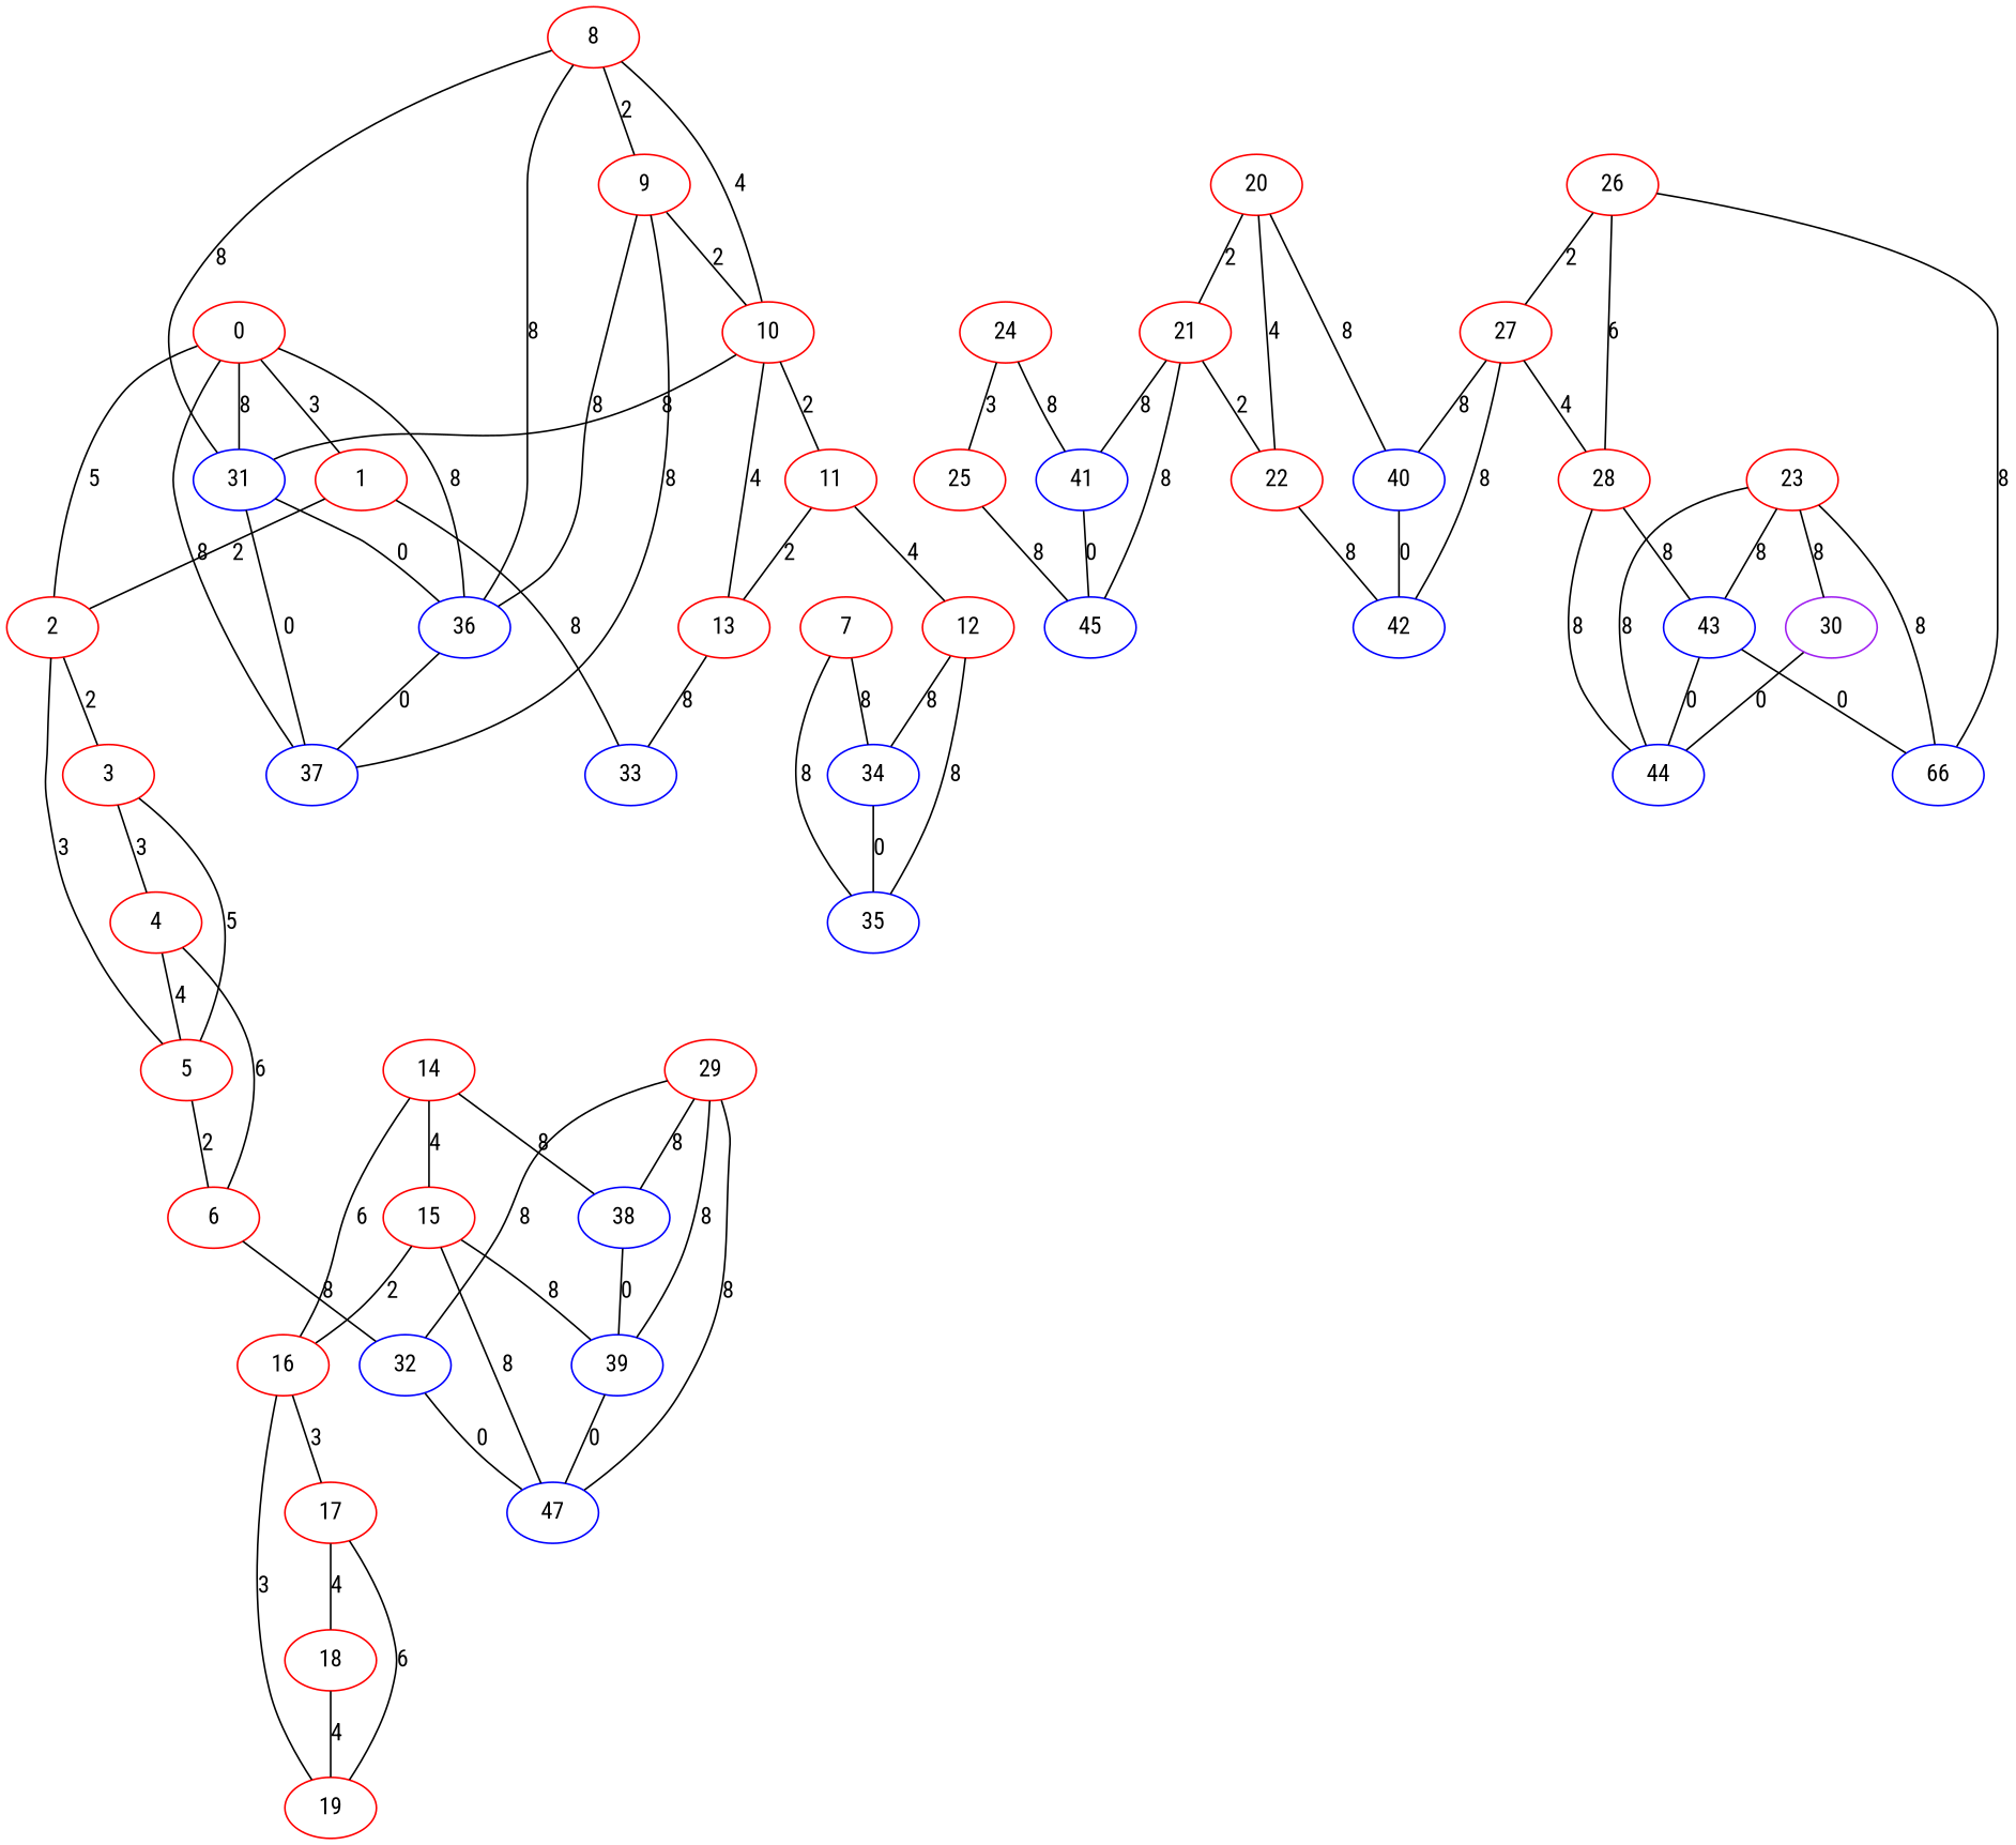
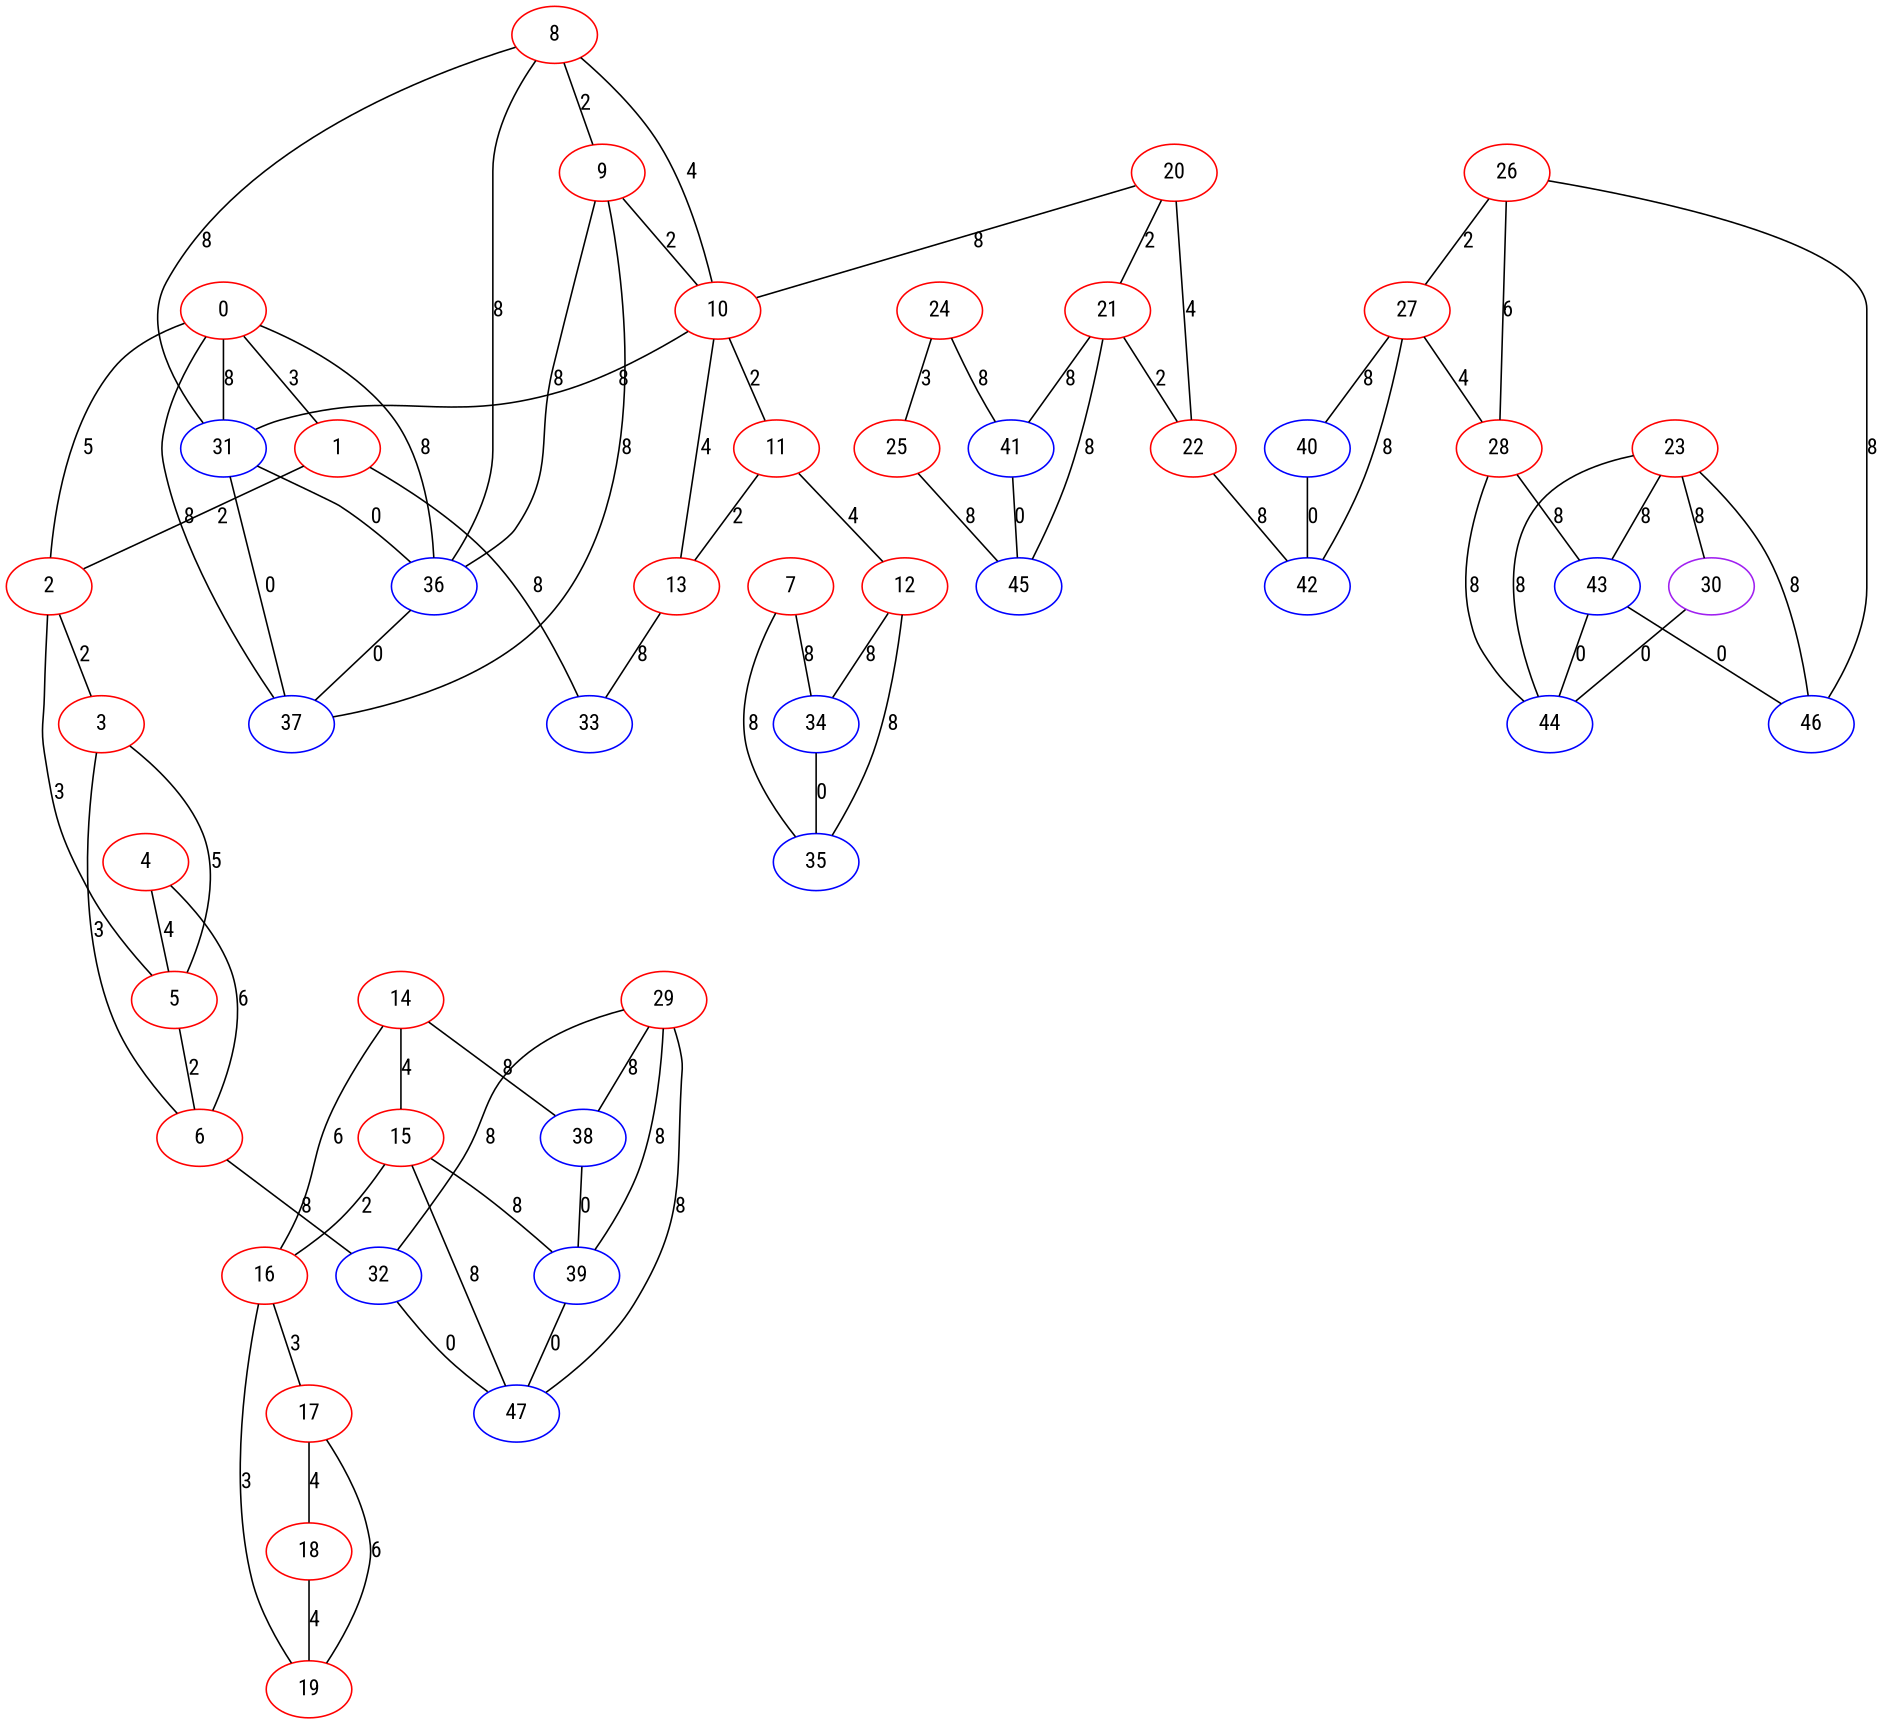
  graph {
    fontname="Roboto Condensed"
    node [color=red fontname="Roboto Condensed" weight=1]
    edge [fontname="Roboto Condensed"]
    0
    1
    2
    31 [color=blue weight=3]
    36 [color=blue weight=3]
    37 [color=blue weight=3]
    33 [color=blue weight=3]
    3
    5
    4
    6
    32 [color=blue weight=3]
    47 [color=blue weight=3]
    34 [color=blue weight=3]
    7
    35 [color=blue weight=3]
    8
    9
    10
    11
    13
    12
    14
    15
    16
    38 [color=blue weight=3]
    39 [color=blue weight=3]
    17
    19
    18
    20
    21
    22
    40 [color=blue weight=3]
    41 [color=blue weight=3]
    45 [color=blue weight=3]
    42 [color=blue weight=3]
    30 [color=purple weight=4]
    23
    43 [color=blue weight=3]
    44 [color=blue weight=3]
-   46 [color=blue weight=3 label=66]
+   46 [color=blue weight=3]
    24
    25
    26
    27
    28
    29
    0 -- 1 [label=3]
    0 -- 2 [label=5]
    0 -- 31 [label=8]
    0 -- 36 [label=8]
    0 -- 37 [label=8]
    1 -- 2 [label=2]
    1 -- 33 [label=8]
    2 -- 3 [label=2]
    2 -- 5 [label=3]
    31 -- 36 [label=0]
    31 -- 37 [label=0]
    36 -- 37 [label=0]
    3 -- 5 [label=5]
-   3 -- 4 [label=3]
+   3 -- 6 [label=3]
    5 -- 6 [label=2]
    4 -- 5 [label=4]
    4 -- 6 [label=6]
    6 -- 32 [label=8]
    32 -- 47 [label=0]
    34 -- 35 [label=0]
    7 -- 34 [label=8]
    7 -- 35 [label=8]
    8 -- 31 [label=8]
    8 -- 36 [label=8]
    8 -- 9 [label=2]
    8 -- 10 [label=4]
    9 -- 36 [label=8]
    9 -- 37 [label=8]
    9 -- 10 [label=2]
    10 -- 31 [label=8]
    10 -- 11 [label=2]
    10 -- 13 [label=4]
    11 -- 13 [label=2]
    11 -- 12 [label=4]
    13 -- 33 [label=8]
    12 -- 34 [label=8]
    12 -- 35 [label=8]
    14 -- 15 [label=4]
    14 -- 16 [label=6]
    14 -- 38 [label=8]
    15 -- 47 [label=8]
    15 -- 16 [label=2]
    15 -- 39 [label=8]
    16 -- 17 [label=3]
    16 -- 19 [label=3]
    38 -- 39 [label=0]
    39 -- 47 [label=0]
    17 -- 19 [label=6]
    17 -- 18 [label=4]
    18 -- 19 [label=4]
    20 -- 21 [label=2]
    20 -- 22 [label=4]
-   20 -- 40 [label=8]
+   20 -- 10 [label=8]
    21 -- 22 [label=2]
    21 -- 41 [label=8]
    21 -- 45 [label=8]
    22 -- 42 [label=8]
    40 -- 42 [label=0]
    41 -- 45 [label=0]
    30 -- 44 [label=0]
    23 -- 30 [label=8]
    23 -- 43 [label=8]
    23 -- 44 [label=8]
    23 -- 46 [label=8]
    43 -- 44 [label=0]
    43 -- 46 [label=0]
    24 -- 41 [label=8]
    24 -- 25 [label=3]
    25 -- 45 [label=8]
    26 -- 46 [label=8]
    26 -- 27 [label=2]
    26 -- 28 [label=6]
    27 -- 40 [label=8]
    27 -- 42 [label=8]
    27 -- 28 [label=4]
    28 -- 43 [label=8]
    28 -- 44 [label=8]
    29 -- 32 [label=8]
    29 -- 47 [label=8]
    29 -- 38 [label=8]
    29 -- 39 [label=8]
  }
